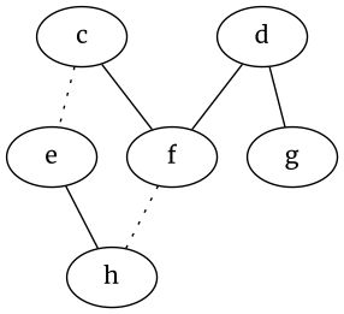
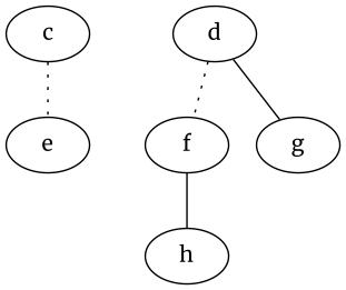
  graph {
    fontname=Merriweather
    node [fontname=Merriweather]
    edge [fontname=Merriweather]
    e
    h
    f
    c
    d
    g
-   e -- h
-   f -- h [style=dotted]
+   f -- h
    c -- e [style=dotted]
-   c -- f
-   d -- f [style=solid]
+   d -- f [style=dotted]
    d -- g [style=solid]
  }
